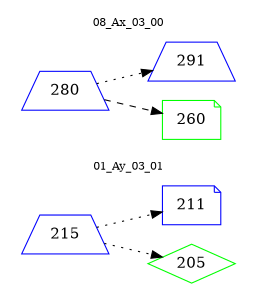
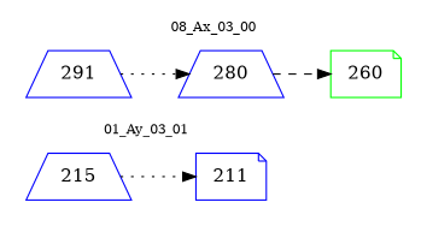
  digraph {
    rankdir=LR
    node [color=blue shape=trapezium]
    edge [color=black style=dotted]
    n1 [label=215]
-   n2 [color=green label=205 shape=diamond]
    n3 [label=211 shape=note]
    n4 [label=280]
    n5 [color=green label=260 shape=note]
    n6 [label=291]
    subgraph cluster_1 {
      color=white
      fontsize=10
      label="01_Ay_03_01"
      n1
-     n2
      n3
    }
    subgraph cluster_2 {
      color=white
      fontsize=10
      label="08_Ax_03_00"
      n4
      n5
      n6
    }
-   n1 -> n2
    n1 -> n3
    n4 -> n5 [style=dashed]
-   n4 -> n6
+   n6 -> n4
  }
